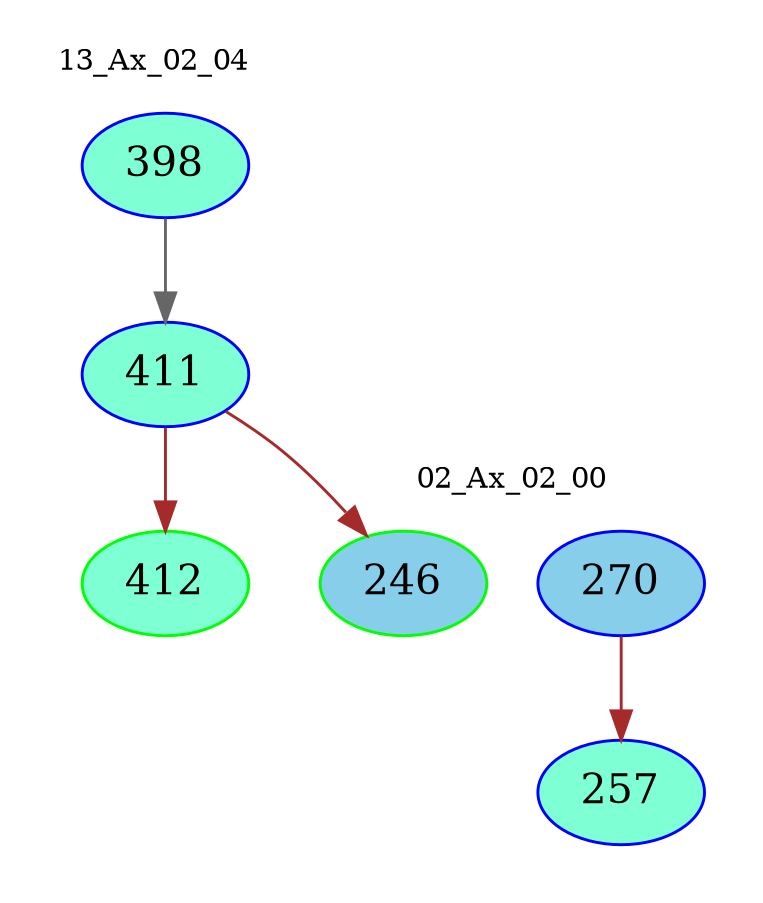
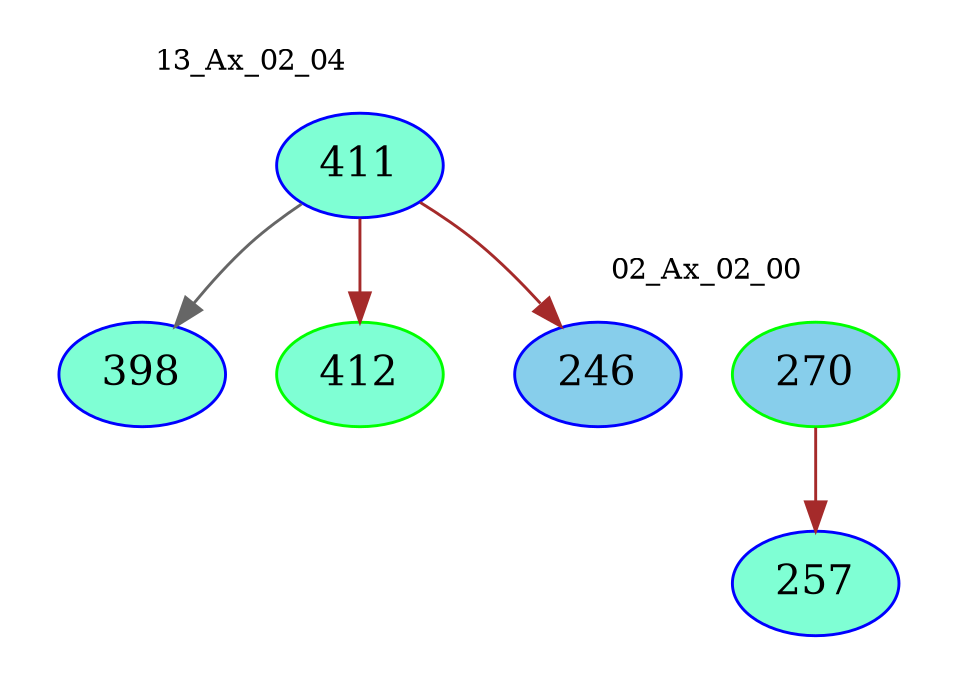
  digraph {
    node [color=blue fillcolor=aquamarine style=filled]
    edge [color=brown style=solid]
    n1 [label=411]
    n2 [label=398]
    n3 [color=green label=412]
-   n4 [fillcolor=skyblue label=270]
-   n5 [color=green fillcolor=skyblue label=246]
+   n4 [color=green fillcolor=skyblue label=270]
+   n5 [fillcolor=skyblue label=246]
    n6 [label=257]
    subgraph cluster_1 {
      color=white
      fontsize=10
      label="13_Ax_02_04"
      n1
      n2
      n3
    }
    subgraph cluster_2 {
      color=white
      fontsize=10
      label="02_Ax_02_00"
      n4
      n5
      n6
    }
-   n2 -> n1 [color=gray40]
+   n1 -> n2 [color=gray40]
    n1 -> n3
    n1 -> n5
    n4 -> n6
  }
